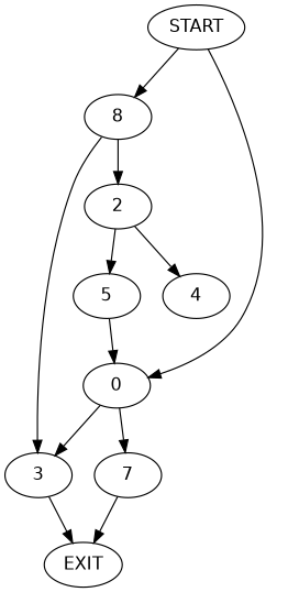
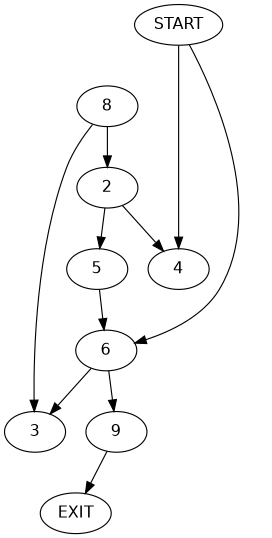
  digraph {
    fontname="DejaVu Sans"
    node [fontname="DejaVu Sans"]
    edge [fontname="DejaVu Sans"]
    n1 [label=START]
    n2 [label=8]
-   6 [label=0]
+   6
    2
    3
    4
    5
    n8 [label=EXIT]
-   7
-   n1 -> n2
+   7 [label=9]
+   n1 -> 4
    n1 -> 6
    n2 -> 2
    n2 -> 3
    6 -> 3
    6 -> 7
    2 -> 4
    2 -> 5
-   3 -> n8
    5 -> 6
    7 -> n8
  }
